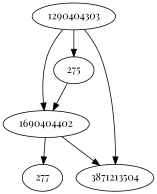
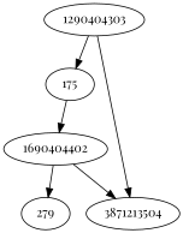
  strict digraph {
    fontname="Playfair Display"
    node [fontname="Playfair Display"]
    edge [fontname="Playfair Display"]
    n1 [label=1690404402]
    1290404303
-   275
+   275 [label=175]
    3871213504
-   277
+   277 [label=279]
    n1 -> 3871213504
    n1 -> 277
-   1290404303 -> n1
    1290404303 -> 275
    1290404303 -> 3871213504
    275 -> n1
  }
